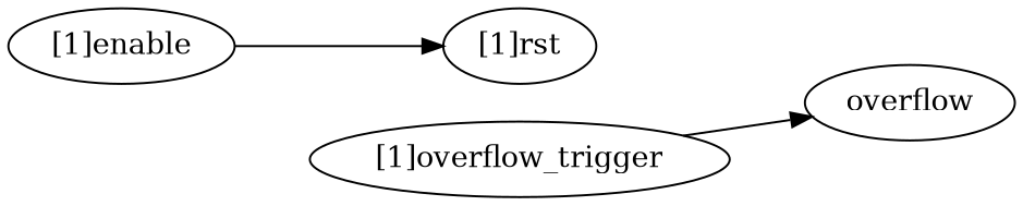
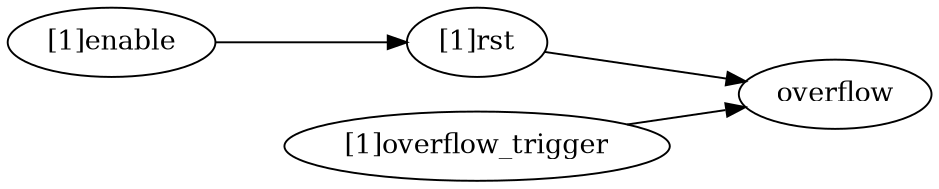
  strict digraph {
    rankdir=LR
    node [complexity=1]
    "[1]enable" [importance=0.017948431943 rank=0.017948431943]
    "[1]rst" [importance=0.0285331583863 rank=0.0285331583863]
    overflow [complexity=0 importance=0.0105847264432 rank=0.0]
    "[1]overflow_trigger" [complexity=2 importance=0.0230083407007 rank=0.0115041703503]
    "[1]enable" -> "[1]rst"
+   "[1]rst" -> overflow
    "[1]overflow_trigger" -> overflow
  }
